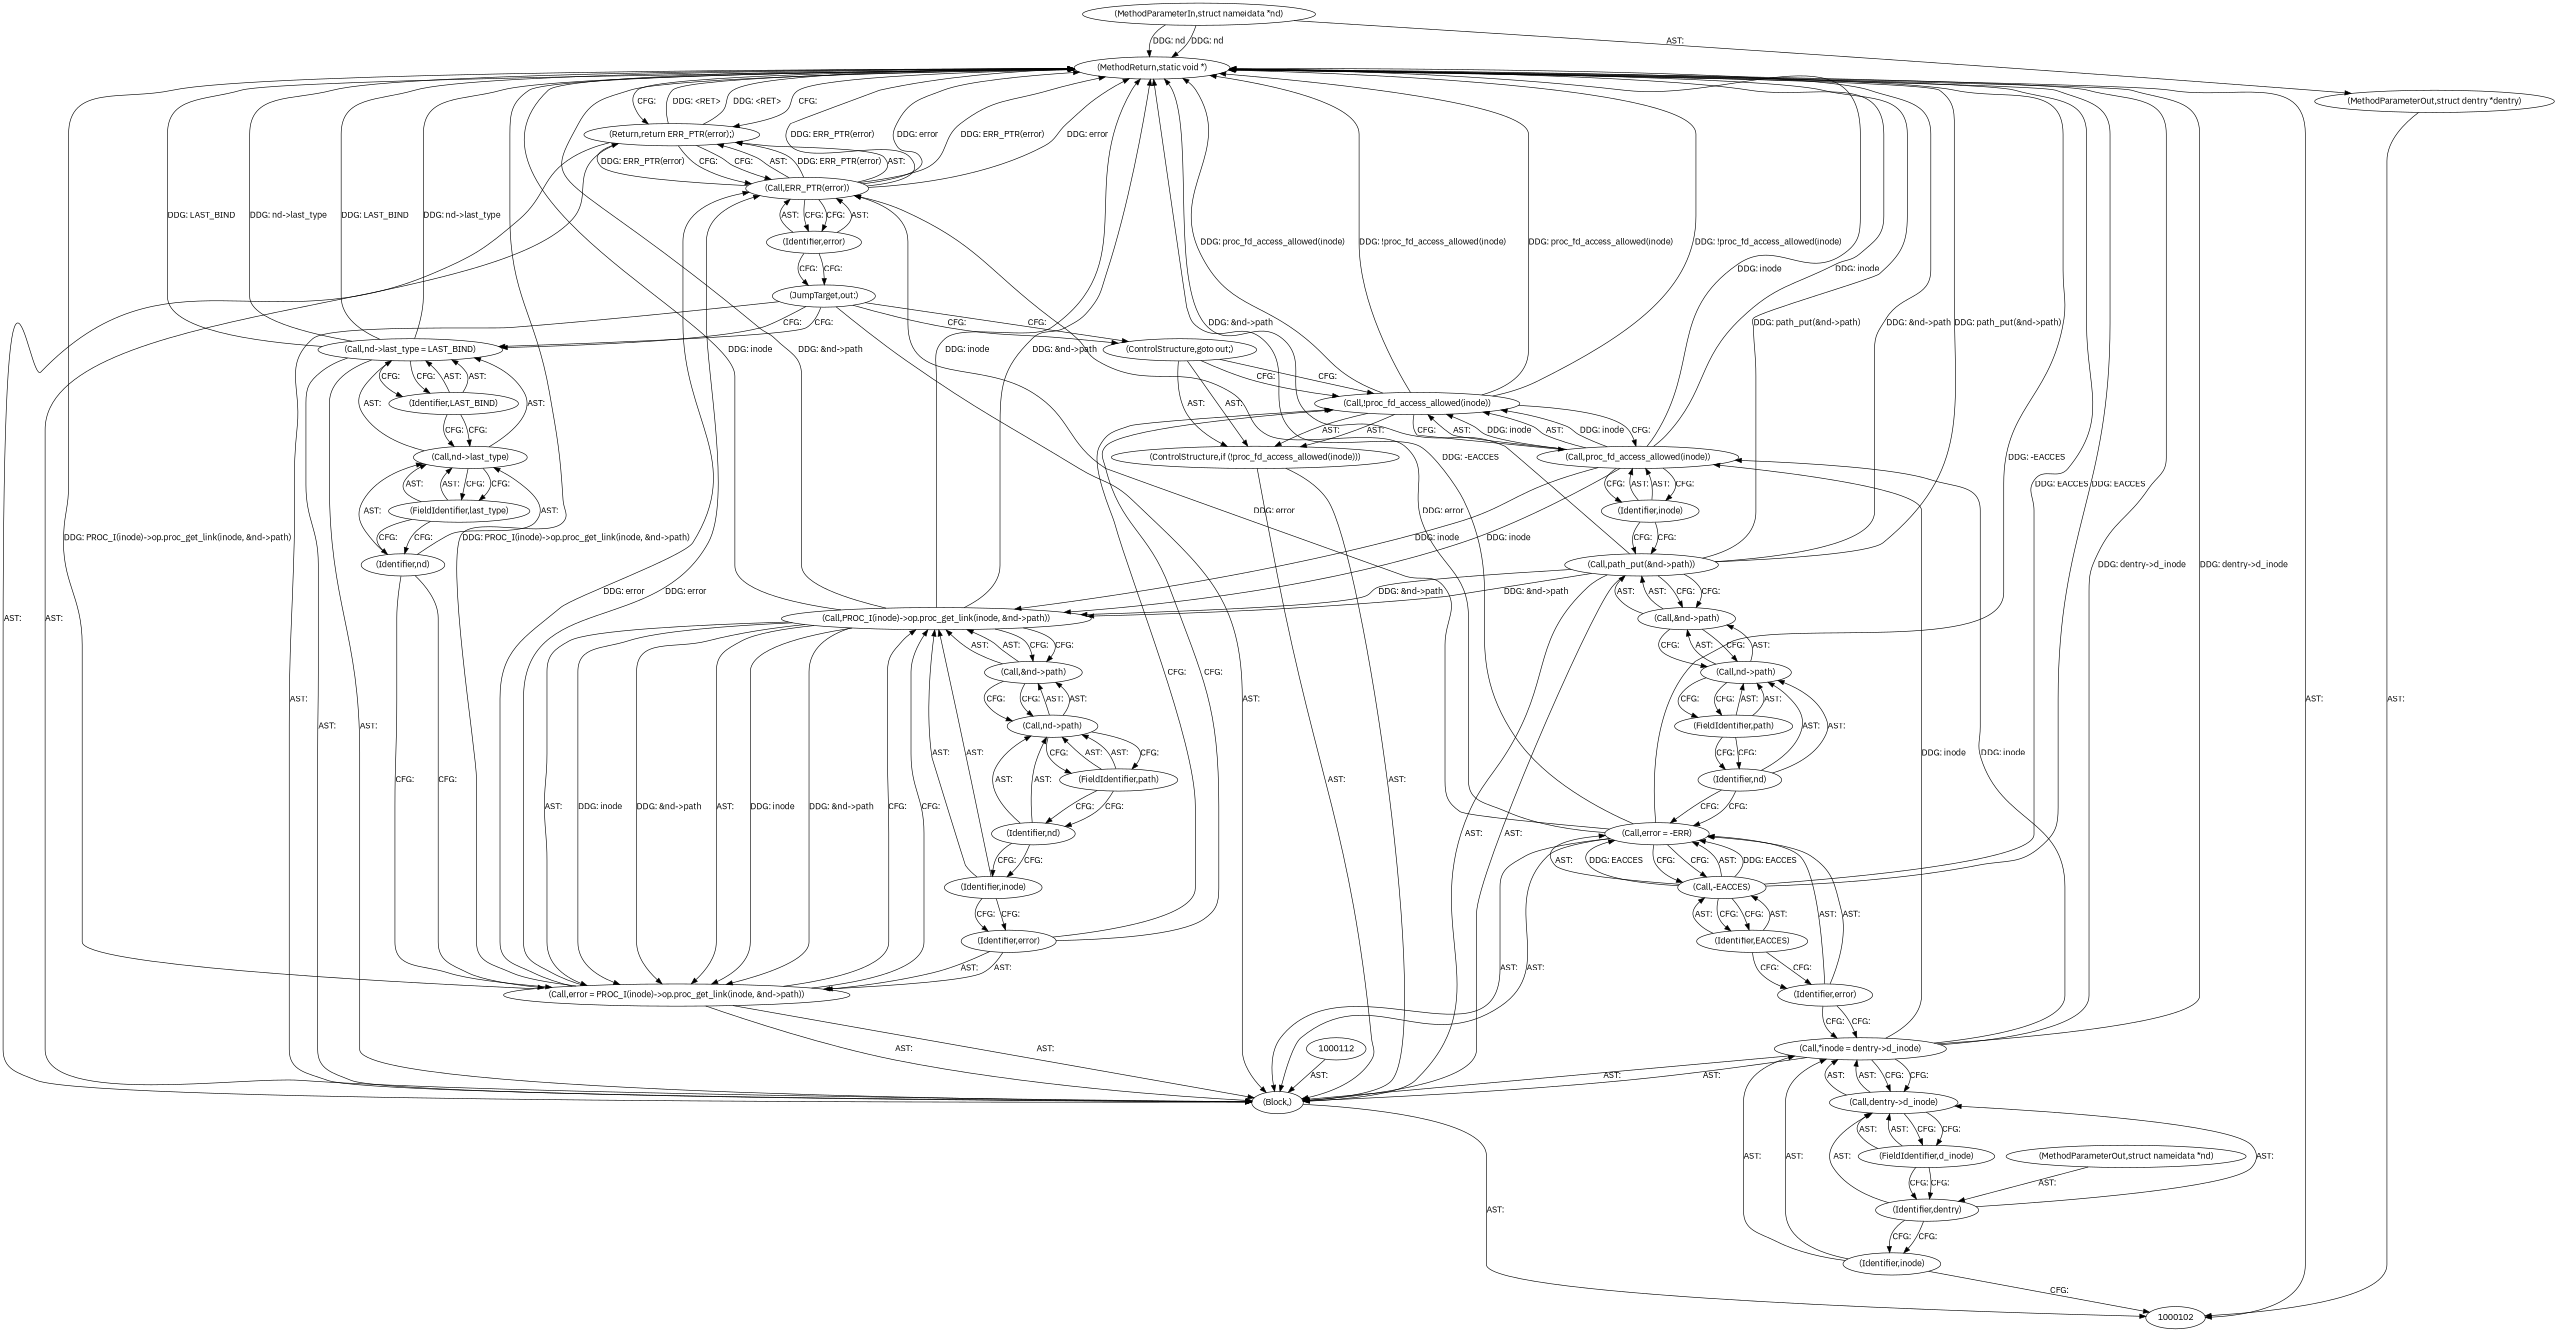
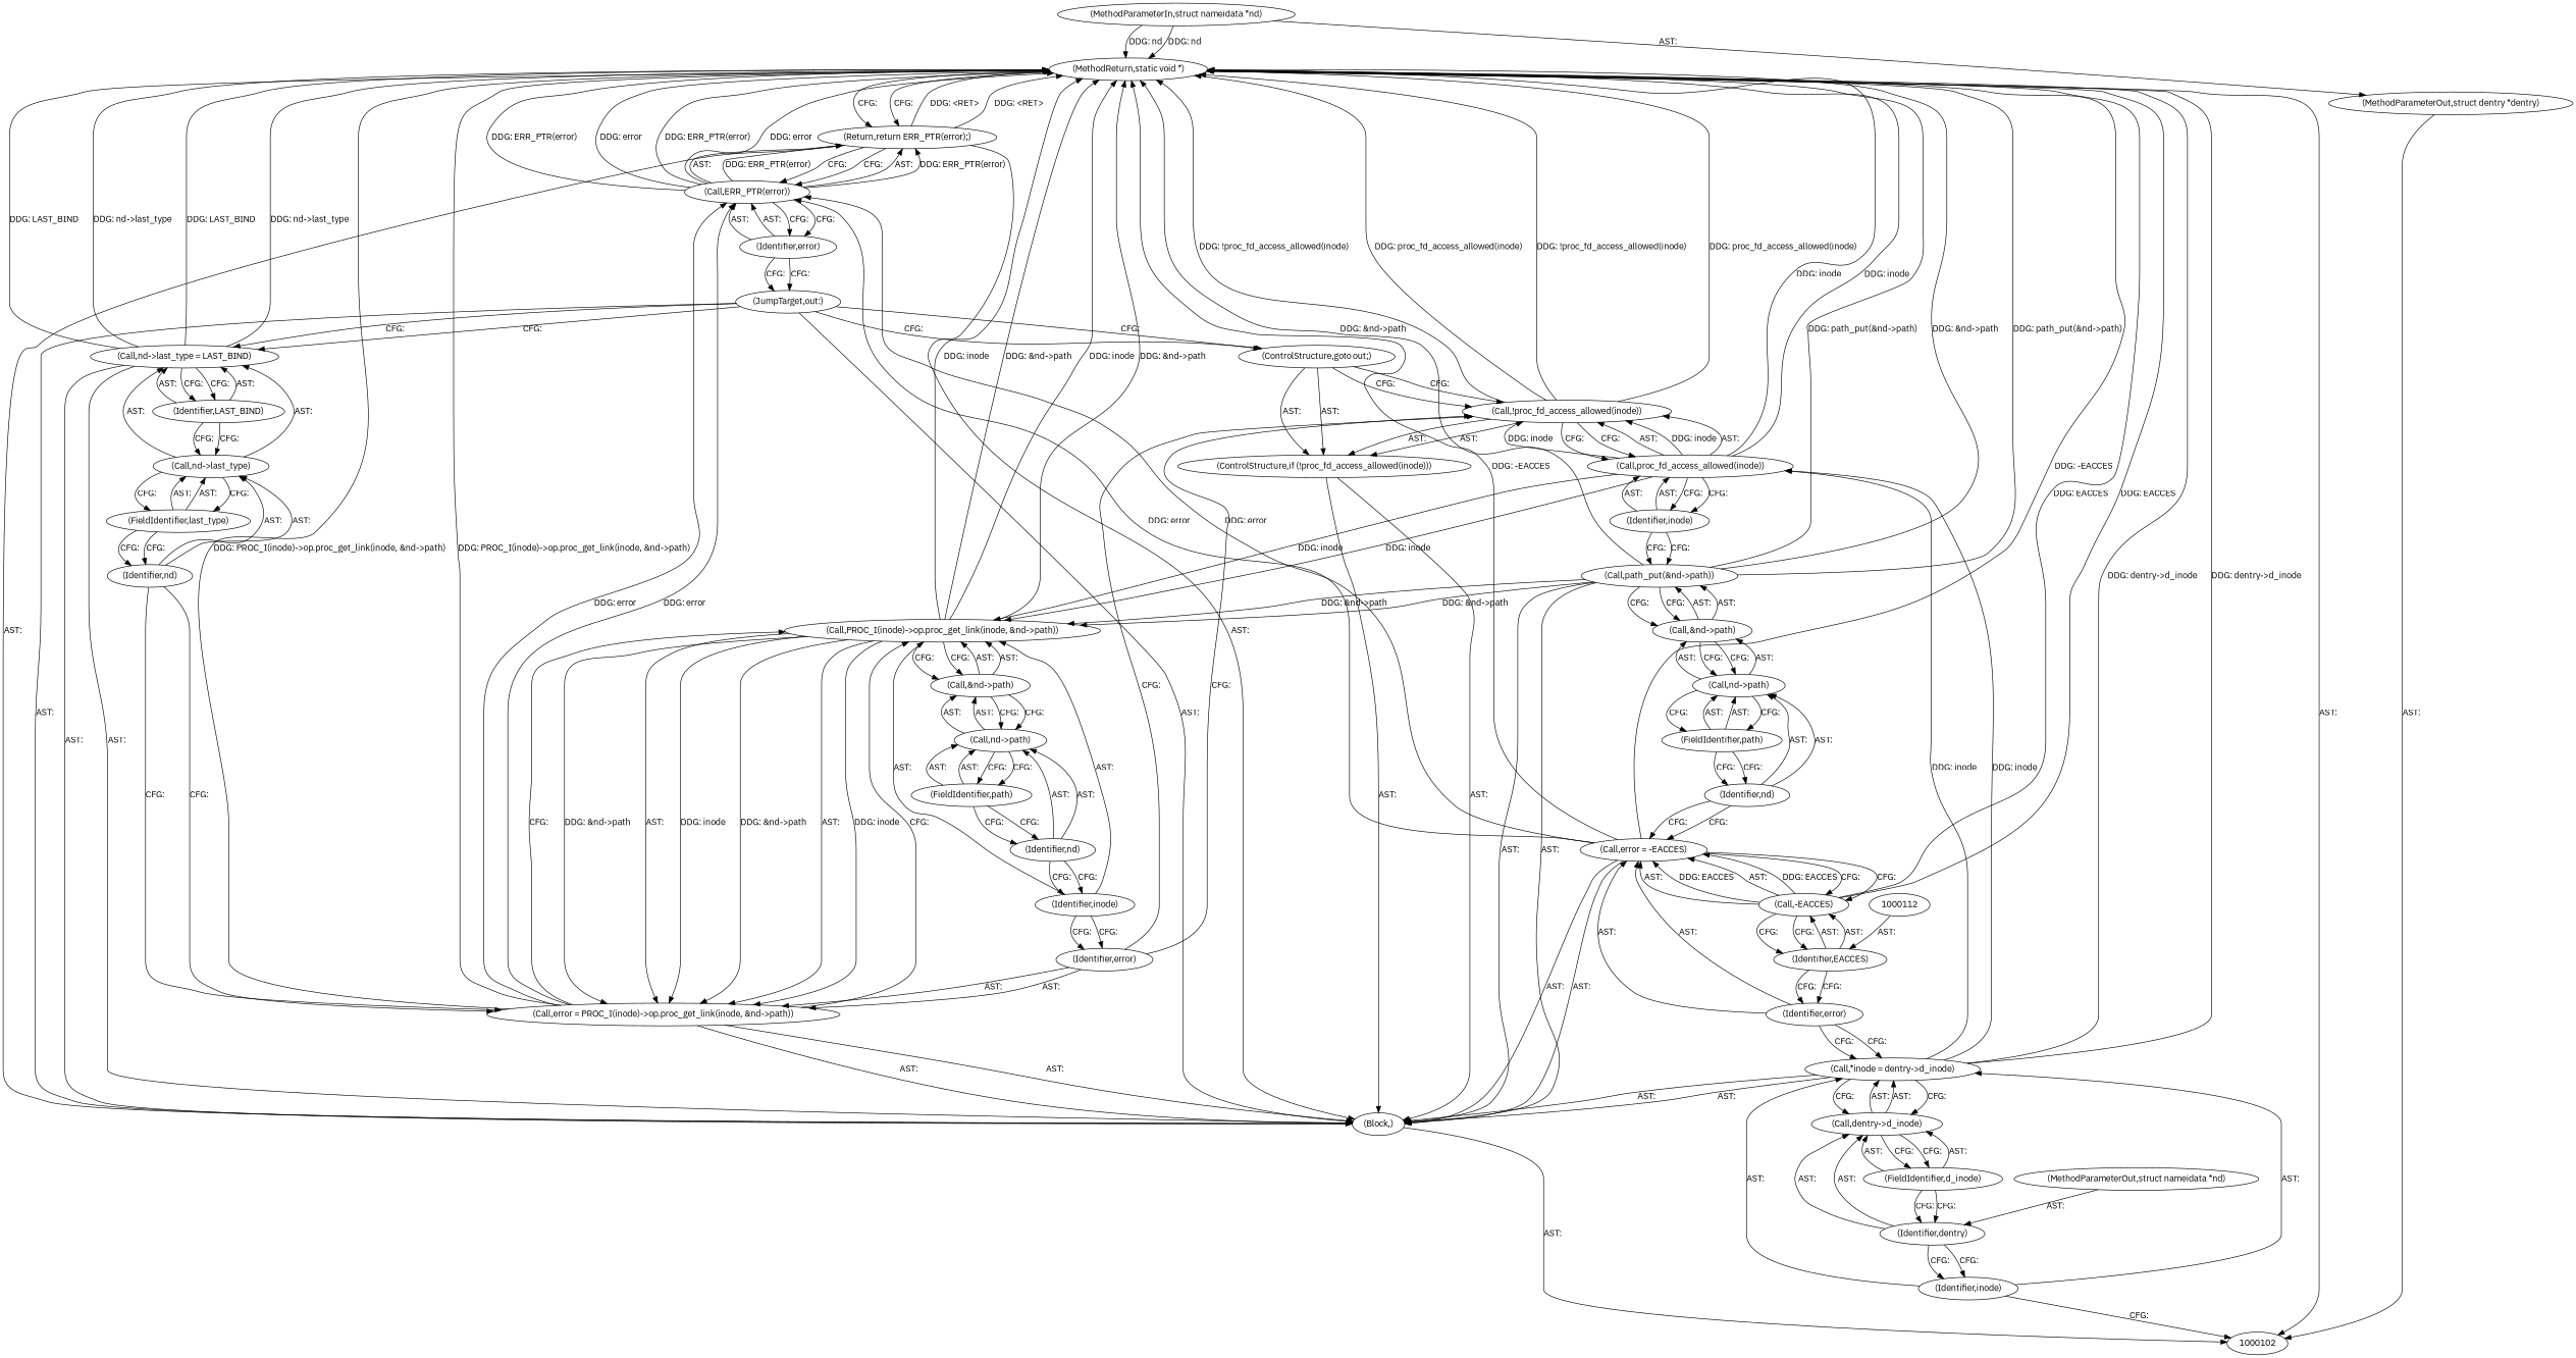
  digraph {
    fontname="IBM Plex Sans"
    node [fontname="IBM Plex Sans"]
    edge [fontname="IBM Plex Sans"]
    n1 [label="(MethodReturn,static void *)"]
    n2 [label="(Return,return ERR_PTR(error);)"]
    1000102
    n4 [label="(Block,)"]
    n5 [label="(Call,ERR_PTR(error))"]
    n6 [label="(MethodParameterOut,struct dentry *dentry)"]
    n7 [label="(MethodParameterIn,struct nameidata *nd)"]
    n8 [label="(MethodParameterOut,struct nameidata *nd)"]
    n9 [label="(Identifier,dentry)"]
    n10 [label="(ControlStructure,if (!proc_fd_access_allowed(inode)))"]
    n11 [label="(Identifier,inode)"]
    n12 [label="(Call,proc_fd_access_allowed(inode))"]
    n13 [label="(Call,path_put(&nd->path))"]
    n14 [label="(Call,!proc_fd_access_allowed(inode))"]
    n15 [label="(Call,PROC_I(inode)->op.proc_get_link(inode, &nd->path))"]
    n16 [label="(Call,&nd->path)"]
    n17 [label="(Call,error = PROC_I(inode)->op.proc_get_link(inode, &nd->path))"]
    n18 [label="(Call,&nd->path)"]
    n19 [label="(ControlStructure,goto out;)"]
    n20 [label="(Call,nd->path)"]
    n21 [label="(Identifier,error)"]
    n22 [label="(Identifier,error)"]
    n23 [label="(Identifier,inode)"]
    n24 [label="(FieldIdentifier,path)"]
    n25 [label="(Identifier,nd)"]
    n26 [label="(Call,nd->last_type = LAST_BIND)"]
    n27 [label="(Identifier,LAST_BIND)"]
    n28 [label="(Call,nd->last_type)"]
    n29 [label="(FieldIdentifier,last_type)"]
    n30 [label="(Identifier,nd)"]
    n31 [label="(JumpTarget,out:)"]
    n32 [label="(Call,*inode = dentry->d_inode)"]
    n33 [label="(Call,dentry->d_inode)"]
    n34 [label="(FieldIdentifier,d_inode)"]
    n35 [label="(Identifier,inode)"]
    n36 [label="(Call,-EACCES)"]
    n37 [label="(Identifier,EACCES)"]
-   n38 [label="(Call,error = -ERR)"]
+   n38 [label="(Call,error = -EACCES)"]
    n39 [label="(Identifier,error)"]
    n40 [label="(Call,nd->path)"]
    n41 [label="(FieldIdentifier,path)"]
    n42 [label="(Identifier,nd)"]
    1000112
    n1 -> n2 [label="CFG: "]
    n1 -> n2 [label="CFG: "]
    n1 -> 1000102 [label="AST: "]
    n2 -> n1 [label="DDG: <RET>"]
    n2 -> n1 [label="DDG: <RET>"]
    n2 -> n4 [label="AST: "]
    n2 -> n4 [label="AST: "]
    n2 -> n5 [label="CFG: "]
    n2 -> n5 [label="CFG: "]
    n4 -> 1000102 [label="AST: "]
    n5 -> n1 [label="DDG: ERR_PTR(error)"]
    n5 -> n1 [label="DDG: error"]
    n5 -> n1 [label="DDG: ERR_PTR(error)"]
    n5 -> n1 [label="DDG: error"]
    n5 -> n2 [label="AST: "]
    n5 -> n2 [label="DDG: ERR_PTR(error)"]
    n5 -> n2 [label="AST: "]
    n5 -> n2 [label="DDG: ERR_PTR(error)"]
    n5 -> n21 [label="CFG: "]
    n5 -> n21 [label="CFG: "]
    n6 -> 1000102 [label="AST: "]
    n7 -> n1 [label="DDG: nd"]
    n7 -> n1 [label="DDG: nd"]
    n7 -> n6 [label="AST: "]
    n8 -> n9 [label="AST: "]
    n9 -> n33 [label="AST: "]
    n9 -> n33 [label="AST: "]
    n9 -> n35 [label="CFG: "]
    n9 -> n35 [label="CFG: "]
    n10 -> n4 [label="AST: "]
    n10 -> n4 [label="AST: "]
    n11 -> n12 [label="AST: "]
    n11 -> n12 [label="AST: "]
    n11 -> n13 [label="CFG: "]
    n11 -> n13 [label="CFG: "]
    n12 -> n1 [label="DDG: inode"]
    n12 -> n1 [label="DDG: inode"]
    n12 -> n11 [label="CFG: "]
    n12 -> n11 [label="CFG: "]
    n12 -> n14 [label="AST: "]
    n12 -> n14 [label="DDG: inode"]
    n12 -> n14 [label="AST: "]
    n12 -> n14 [label="DDG: inode"]
    n12 -> n15 [label="DDG: inode"]
    n12 -> n15 [label="DDG: inode"]
    n13 -> n1 [label="DDG: path_put(&nd->path)"]
    n13 -> n1 [label="DDG: &nd->path"]
    n13 -> n1 [label="DDG: path_put(&nd->path)"]
    n13 -> n1 [label="DDG: &nd->path"]
    n13 -> n4 [label="AST: "]
    n13 -> n4 [label="AST: "]
    n13 -> n15 [label="DDG: &nd->path"]
    n13 -> n15 [label="DDG: &nd->path"]
    n13 -> n16 [label="CFG: "]
    n13 -> n16 [label="CFG: "]
    n14 -> n1 [label="DDG: !proc_fd_access_allowed(inode)"]
    n14 -> n1 [label="DDG: proc_fd_access_allowed(inode)"]
    n14 -> n1 [label="DDG: !proc_fd_access_allowed(inode)"]
    n14 -> n1 [label="DDG: proc_fd_access_allowed(inode)"]
    n14 -> n10 [label="AST: "]
    n14 -> n10 [label="AST: "]
    n14 -> n12 [label="CFG: "]
    n14 -> n12 [label="CFG: "]
    n15 -> n1 [label="DDG: inode"]
    n15 -> n1 [label="DDG: &nd->path"]
    n15 -> n1 [label="DDG: inode"]
    n15 -> n1 [label="DDG: &nd->path"]
    n15 -> n17 [label="AST: "]
    n15 -> n17 [label="DDG: inode"]
    n15 -> n17 [label="DDG: &nd->path"]
    n15 -> n17 [label="AST: "]
    n15 -> n17 [label="DDG: inode"]
    n15 -> n17 [label="DDG: &nd->path"]
    n15 -> n18 [label="CFG: "]
    n15 -> n18 [label="CFG: "]
    n16 -> n13 [label="AST: "]
    n16 -> n13 [label="AST: "]
    n16 -> n40 [label="CFG: "]
    n16 -> n40 [label="CFG: "]
    n17 -> n1 [label="DDG: PROC_I(inode)->op.proc_get_link(inode, &nd->path)"]
    n17 -> n1 [label="DDG: PROC_I(inode)->op.proc_get_link(inode, &nd->path)"]
    n17 -> n4 [label="AST: "]
    n17 -> n4 [label="AST: "]
    n17 -> n5 [label="DDG: error"]
    n17 -> n5 [label="DDG: error"]
    n17 -> n15 [label="CFG: "]
    n17 -> n15 [label="CFG: "]
    n18 -> n15 [label="AST: "]
    n18 -> n15 [label="AST: "]
    n18 -> n20 [label="CFG: "]
    n18 -> n20 [label="CFG: "]
    n19 -> n10 [label="AST: "]
    n19 -> n10 [label="AST: "]
    n19 -> n14 [label="CFG: "]
    n19 -> n14 [label="CFG: "]
    n20 -> n18 [label="AST: "]
    n20 -> n18 [label="AST: "]
    n20 -> n24 [label="CFG: "]
    n20 -> n24 [label="CFG: "]
    n21 -> n5 [label="AST: "]
    n21 -> n5 [label="AST: "]
    n21 -> n31 [label="CFG: "]
    n21 -> n31 [label="CFG: "]
    n22 -> n14 [label="CFG: "]
    n22 -> n14 [label="CFG: "]
    n22 -> n17 [label="AST: "]
    n22 -> n17 [label="AST: "]
    n23 -> n15 [label="AST: "]
    n23 -> n15 [label="AST: "]
    n23 -> n22 [label="CFG: "]
    n23 -> n22 [label="CFG: "]
    n24 -> n20 [label="AST: "]
    n24 -> n20 [label="AST: "]
    n24 -> n25 [label="CFG: "]
    n24 -> n25 [label="CFG: "]
    n25 -> n20 [label="AST: "]
    n25 -> n20 [label="AST: "]
    n25 -> n23 [label="CFG: "]
    n25 -> n23 [label="CFG: "]
    n26 -> n1 [label="DDG: LAST_BIND"]
    n26 -> n1 [label="DDG: nd->last_type"]
    n26 -> n1 [label="DDG: LAST_BIND"]
    n26 -> n1 [label="DDG: nd->last_type"]
    n26 -> n4 [label="AST: "]
    n26 -> n4 [label="AST: "]
    n26 -> n27 [label="CFG: "]
    n26 -> n27 [label="CFG: "]
    n27 -> n26 [label="AST: "]
    n27 -> n26 [label="AST: "]
    n27 -> n28 [label="CFG: "]
    n27 -> n28 [label="CFG: "]
    n28 -> n26 [label="AST: "]
    n28 -> n26 [label="AST: "]
    n28 -> n29 [label="CFG: "]
    n28 -> n29 [label="CFG: "]
    n29 -> n28 [label="AST: "]
    n29 -> n28 [label="AST: "]
    n29 -> n30 [label="CFG: "]
    n29 -> n30 [label="CFG: "]
    n30 -> n17 [label="CFG: "]
    n30 -> n17 [label="CFG: "]
    n30 -> n28 [label="AST: "]
    n30 -> n28 [label="AST: "]
    n31 -> n4 [label="AST: "]
    n31 -> n4 [label="AST: "]
    n31 -> n19 [label="CFG: "]
    n31 -> n19 [label="CFG: "]
    n31 -> n26 [label="CFG: "]
    n31 -> n26 [label="CFG: "]
    n32 -> n1 [label="DDG: dentry->d_inode"]
    n32 -> n1 [label="DDG: dentry->d_inode"]
    n32 -> n4 [label="AST: "]
    n32 -> n4 [label="AST: "]
    n32 -> n12 [label="DDG: inode"]
    n32 -> n12 [label="DDG: inode"]
    n32 -> n33 [label="CFG: "]
    n32 -> n33 [label="CFG: "]
    n33 -> n32 [label="AST: "]
    n33 -> n32 [label="AST: "]
    n33 -> n34 [label="CFG: "]
    n33 -> n34 [label="CFG: "]
    n34 -> n9 [label="CFG: "]
    n34 -> n9 [label="CFG: "]
    n34 -> n33 [label="AST: "]
    n34 -> n33 [label="AST: "]
    n35 -> 1000102 [label="CFG: "]
    n35 -> n32 [label="AST: "]
    n35 -> n32 [label="AST: "]
    n36 -> n1 [label="DDG: EACCES"]
    n36 -> n1 [label="DDG: EACCES"]
    n36 -> n37 [label="CFG: "]
    n36 -> n37 [label="CFG: "]
    n36 -> n38 [label="AST: "]
    n36 -> n38 [label="DDG: EACCES"]
    n36 -> n38 [label="AST: "]
    n36 -> n38 [label="DDG: EACCES"]
    n37 -> n36 [label="AST: "]
    n37 -> n36 [label="AST: "]
    n37 -> n39 [label="CFG: "]
    n37 -> n39 [label="CFG: "]
    n38 -> n1 [label="DDG: -EACCES"]
    n38 -> n1 [label="DDG: -EACCES"]
    n38 -> n4 [label="AST: "]
    n38 -> n4 [label="AST: "]
    n38 -> n5 [label="DDG: error"]
    n38 -> n5 [label="DDG: error"]
    n38 -> n36 [label="CFG: "]
    n38 -> n36 [label="CFG: "]
    n39 -> n32 [label="CFG: "]
    n39 -> n32 [label="CFG: "]
    n39 -> n38 [label="AST: "]
    n39 -> n38 [label="AST: "]
    n40 -> n16 [label="AST: "]
    n40 -> n16 [label="AST: "]
    n40 -> n41 [label="CFG: "]
    n40 -> n41 [label="CFG: "]
    n41 -> n40 [label="AST: "]
    n41 -> n40 [label="AST: "]
    n41 -> n42 [label="CFG: "]
    n41 -> n42 [label="CFG: "]
    n42 -> n38 [label="CFG: "]
    n42 -> n38 [label="CFG: "]
    n42 -> n40 [label="AST: "]
    n42 -> n40 [label="AST: "]
-   1000112 -> n4 [label="AST: "]
+   1000112 -> n37 [label="AST: "]
  }
